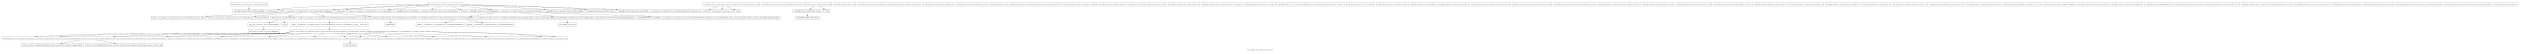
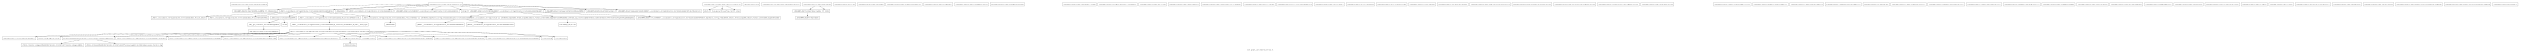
  digraph {
    fontname="Source Code Pro"
    label="Call graph: pair_hybrid_overlay.ll"
    node [fontname="Source Code Pro" shape=record]
    edge [fontname="Source Code Pro"]
    n1 [label="{_ZN9LAMMPS_NS17PairHybridOverlayC2EPNS_6LAMMPSE}"]
    n2 [label="{_ZN9LAMMPS_NS10PairHybridC2EPNS_6LAMMPSE}"]
    n3 [label="{_ZN9LAMMPS_NS17PairHybridOverlay5coeffEiPPc}"]
    n4 [label="{_ZNSaIcEC1Ev}"]
    n5 [label="{_ZNSt7__cxx1112basic_stringIcSt11char_traitsIcESaIcEEC2IS3_EEPKcRKS3_}"]
    n6 [label="{_ZNSaIcED1Ev}"]
    n7 [label="{_ZNSt7__cxx1112basic_stringIcSt11char_traitsIcESaIcEED1Ev}"]
    n8 [label="{_ZN9LAMMPS_NS5Error3allERKNSt7__cxx1112basic_stringIcSt11char_traitsIcESaIcEEEiS8_}"]
    n9 [label="{strcmp}"]
    n10 [label="{_ZN9LAMMPS_NS5Error3allIJRPcEEEvRKNSt7__cxx1112basic_stringIcSt11char_traitsIcESaIcEEEiSB_DpOT_}"]
    n11 [label="{_ZN9LAMMPS_NS5utils8inumericEPKciS2_bPNS_6LAMMPSE}"]
    n12 [label="{_ZN9LAMMPS_NS10PairHybrid8allocateEv}"]
    n13 [label="{_ZN9LAMMPS_NS5utils6boundsIiEEvPKciRKNSt7__cxx1112basic_stringIcSt11char_traitsIcESaIcEEEllRT_SD_PNS_5ErrorE}"]
    n14 [label="{_ZNSt7__cxx1112basic_stringIcSt11char_traitsIcESaIcEE13_M_local_dataEv}"]
    n15 [label="{_ZNSt7__cxx1112basic_stringIcSt11char_traitsIcESaIcEE12_Alloc_hiderC1EPcRKS3_}"]
    n16 [label="{_ZNSt11char_traitsIcE6lengthEPKc}"]
    n17 [label="{_ZNSt7__cxx1112basic_stringIcSt11char_traitsIcESaIcEE12_M_constructIPKcEEvT_S8_}"]
    n18 [label="{_ZNSt7__cxx1112basic_stringIcSt11char_traitsIcESaIcEE12_Alloc_hiderD2Ev}"]
    n19 [label="{_ZN3fmt6v9_lmp17basic_string_viewIcEC2ISt11char_traitsIcESaIcEEERKNSt7__cxx1112basic_stringIcT_T0_EE}"]
    n20 [label="{_ZN3fmt6v9_lmp16make_format_argsINS0_20basic_format_contextINS0_8appenderEcEEJRPcEEENS0_16format_arg_storeIT_JDpNSt9remove_cvINSt16remove_referenceIT0_E4typeEE4typeEEEEDpOSB_}"]
    n21 [label="{_ZN9LAMMPS_NS5Error4_allERKNSt7__cxx1112basic_stringIcSt11char_traitsIcESaIcEEEiN3fmt6v9_lmp17basic_string_viewIcEENSA_17basic_format_argsINSA_20basic_format_contextINSA_8appenderEcEEEE}"]
    n22 [label="{_ZN9__gnu_cxx11char_traitsIcE6lengthEPKc}"]
    n23 [label="{strlen}"]
    n24 [label="{_ZNSt7__cxx1112basic_stringIcSt11char_traitsIcESaIcEE16_M_construct_auxIPKcEEvT_S8_St12__false_type}"]
    n25 [label="{_ZNSaIcED2Ev}"]
    n26 [label="{_ZNKSt7__cxx1112basic_stringIcSt11char_traitsIcESaIcEE4dataEv}"]
    n27 [label="{_ZNKSt7__cxx1112basic_stringIcSt11char_traitsIcESaIcEE4sizeEv}"]
    n28 [label="{llvm.memcpy.p0.p0.i64}"]
    n29 [label="{_ZN9LAMMPS_NS17PairHybridOverlay12init_svectorEv}"]
    n30 [label="{_ZdaPv}"]
    n31 [label="{llvm.umul.with.overflow.i64}"]
    n32 [label="{_Znam}"]
    n33 [label="{_ZN9__gnu_cxx11char_traitsIcE2eqERKcS3_}"]
    n34 [label="{_ZNSt7__cxx1112basic_stringIcSt11char_traitsIcESaIcEE12_M_constructIPKcEEvT_S8_St20forward_iterator_tag}"]
    n35 [label="{__gxx_personality_v0}"]
    n36 [label="{_ZN9__gnu_cxx17__is_null_pointerIKcEEbPT_}"]
    n37 [label="{_ZSt19__throw_logic_errorPKc}"]
    n38 [label="{_ZSt8distanceIPKcENSt15iterator_traitsIT_E15difference_typeES3_S3_}"]
    n39 [label="{_ZSt19__iterator_categoryIPKcENSt15iterator_traitsIT_E17iterator_categoryERKS3_}"]
    n40 [label="{_ZSt10__distanceIPKcENSt15iterator_traitsIT_E15difference_typeES3_S3_St26random_access_iterator_tag}"]
    n41 [label="{_ZNSt7__cxx1112basic_stringIcSt11char_traitsIcESaIcEE7_M_dataEPc}"]
    n42 [label="{_ZNSt7__cxx1112basic_stringIcSt11char_traitsIcESaIcEE9_M_createERmm}"]
    n43 [label="{_ZNSt7__cxx1112basic_stringIcSt11char_traitsIcESaIcEE11_M_capacityEm}"]
    n44 [label="{_ZNSt7__cxx1112basic_stringIcSt11char_traitsIcESaIcEE13_S_copy_charsEPcPKcS7_}"]
    n45 [label="{__clang_call_terminate}"]
    n46 [label="{_ZSt9terminatev}"]
    n47 [label="{__cxa_begin_catch}"]
    n48 [label="{_ZNSt7__cxx1112basic_stringIcSt11char_traitsIcESaIcEE13_M_set_lengthEm}"]
    n49 [label="{_ZN9LAMMPS_NS17PairHybridOverlay12copy_svectorEii}"]
    n50 [label="{_ZN9LAMMPS_NS17PairHybridOverlayD2Ev}"]
    n51 [label="{_ZN9LAMMPS_NS10PairHybridD2Ev}"]
    n52 [label="{_ZN9LAMMPS_NS17PairHybridOverlayD0Ev}"]
    n53 [label="{_ZdlPv}"]
    n54 [label="{_ZN9LAMMPS_NS4Pair6reinitEv}"]
    n55 [label="{_ZN9LAMMPS_NS10PairHybrid5setupEv}"]
    n56 [label="{_ZN9LAMMPS_NS10PairHybrid13modify_paramsEiPPc}"]
    n57 [label="{_ZN9LAMMPS_NS10PairHybrid7computeEii}"]
    n58 [label="{_ZN9LAMMPS_NS10PairHybrid13compute_innerEv}"]
    n59 [label="{_ZN9LAMMPS_NS10PairHybrid14compute_middleEv}"]
-   n60 [label="{_ZN9LAMMPS_NS10PairHybrid13compute_outerEii}"]
    n61 [label="{_ZN9LAMMPS_NS10PairHybrid6singleEiiiidddRd}"]
    n62 [label="{_ZN9LAMMPS_NS4Pair14single_hessianEiiiidPdddRdS1_}"]
    n63 [label="{_ZN9LAMMPS_NS10PairHybrid6finishEv}"]
    n64 [label="{_ZN9LAMMPS_NS10PairHybrid8settingsEiPPc}"]
    n65 [label="{_ZN9LAMMPS_NS10PairHybrid11born_matrixEiiiidddRdS1_}"]
    n66 [label="{_ZN9LAMMPS_NS10PairHybrid10init_styleEv}"]
    n67 [label="{_ZN9LAMMPS_NS4Pair9init_listEiPNS_9NeighListE}"]
    n68 [label="{_ZN9LAMMPS_NS10PairHybrid8init_oneEii}"]
    n69 [label="{_ZN9LAMMPS_NS4Pair11init_tablesEdPd}"]
    n70 [label="{_ZNKSt7__cxx1112basic_stringIcSt11char_traitsIcESaIcEE7_M_dataEv}"]
    n71 [label="{_ZNSt7__cxx1112basic_stringIcSt11char_traitsIcESaIcEE10_M_disposeEv}"]
    n72 [label="{__cxa_rethrow}"]
    n73 [label="{__cxa_end_catch}"]
    n74 [label="{_ZN9LAMMPS_NS4Pair16init_tables_dispEd}"]
    n75 [label="{_ZN9LAMMPS_NS4Pair11free_tablesEv}"]
    n76 [label="{_ZN9LAMMPS_NS4Pair16free_disp_tablesEv}"]
    n77 [label="{_ZN9LAMMPS_NS10PairHybrid13write_restartEP8_IO_FILE}"]
    n78 [label="{_ZN9LAMMPS_NS10PairHybrid12read_restartEP8_IO_FILE}"]
    n79 [label="{_ZN9LAMMPS_NS4Pair22write_restart_settingsEP8_IO_FILE}"]
    n80 [label="{_ZN9LAMMPS_NS4Pair21read_restart_settingsEP8_IO_FILE}"]
    n81 [label="{_ZN9LAMMPS_NS4Pair10write_dataEP8_IO_FILE}"]
-   n82 [label="{_ZN9LAMMPS_NS4Pair14write_data_allEP8_IO_FILE}"]
    n83 [label="{_ZN9LAMMPS_NS4Pair17pack_forward_commEiPiPdiS1_}"]
    n84 [label="{_ZN9LAMMPS_NS4Pair19unpack_forward_commEiiPd}"]
    n85 [label="{_ZN9LAMMPS_NS4Pair17pack_reverse_commEiiPd}"]
    n86 [label="{_ZN9LAMMPS_NS4Pair19unpack_reverse_commEiPiPd}"]
    n87 [label="{_ZN9LAMMPS_NS4Pair10reset_gridEv}"]
    n88 [label="{_ZN9LAMMPS_NS4Pair17pack_forward_gridEiPviPi}"]
    n89 [label="{_ZN9LAMMPS_NS4Pair19unpack_forward_gridEiPviPi}"]
    n90 [label="{_ZN9LAMMPS_NS4Pair17pack_reverse_gridEiPviPi}"]
    n91 [label="{_ZN9LAMMPS_NS4Pair19unpack_reverse_gridEiPviPi}"]
    n92 [label="{_ZN9LAMMPS_NS10PairHybrid12memory_usageEv}"]
    n93 [label="{_ZN9LAMMPS_NS10PairHybrid7extractEPKcRi}"]
    n94 [label="{_ZN9LAMMPS_NS4Pair15extract_peratomEPKcRi}"]
    n95 [label="{_ZN9LAMMPS_NS4Pair8swap_eamEPdPS1_}"]
    n96 [label="{_ZN9LAMMPS_NS10PairHybrid8reset_dtEv}"]
    n97 [label="{_ZN9LAMMPS_NS4Pair15min_xf_pointersEiPPdS2_}"]
    n98 [label="{_ZN9LAMMPS_NS4Pair10min_xf_getEi}"]
    n99 [label="{_ZN9LAMMPS_NS4Pair9min_x_setEi}"]
    n100 [label="{_ZN9LAMMPS_NS4Pair16transfer_historyEPdS1_ii}"]
    n101 [label="{_ZN9LAMMPS_NS10PairHybrid8atom2cutEi}"]
    n102 [label="{_ZN9LAMMPS_NS10PairHybrid9radii2cutEdd}"]
    n103 [label="{_ZN9LAMMPS_NS10PairHybrid18add_tally_callbackEPNS_7ComputeE}"]
    n104 [label="{_ZN9LAMMPS_NS10PairHybrid18del_tally_callbackEPNS_7ComputeE}"]
    n105 [label="{_ZN9LAMMPS_NS4Pair8ev_setupEiii}"]
    n1 -> n2
    n3 -> n4
    n3 -> n5
    n3 -> n6
    n3 -> n7
    n3 -> n8
    n3 -> n9
    n3 -> n10
    n3 -> n11
    n3 -> n12
    n3 -> n13
    n5 -> n14
    n5 -> n15
    n5 -> n16
    n5 -> n17
    n5 -> n18
    n10 -> n19
    n10 -> n20
    n10 -> n21
    n16 -> n22
    n16 -> n23
    n17 -> n24
    n18 -> n25
    n19 -> n26
    n19 -> n27
    n20 -> n28
    n22 -> n33
    n24 -> n34
    n29 -> n30
    n29 -> n31
    n29 -> n32
    n34 -> n36
    n34 -> n37
    n34 -> n38
    n34 -> n41
    n34 -> n42
    n34 -> n43
    n34 -> n44
    n34 -> n45
    n34 -> n47
    n34 -> n48
    n34 -> n70
    n34 -> n71
    n34 -> n72
    n34 -> n73
    n38 -> n39
    n38 -> n40
    n45 -> n46
    n50 -> n51
    n52 -> n50
    n52 -> n53
  }
